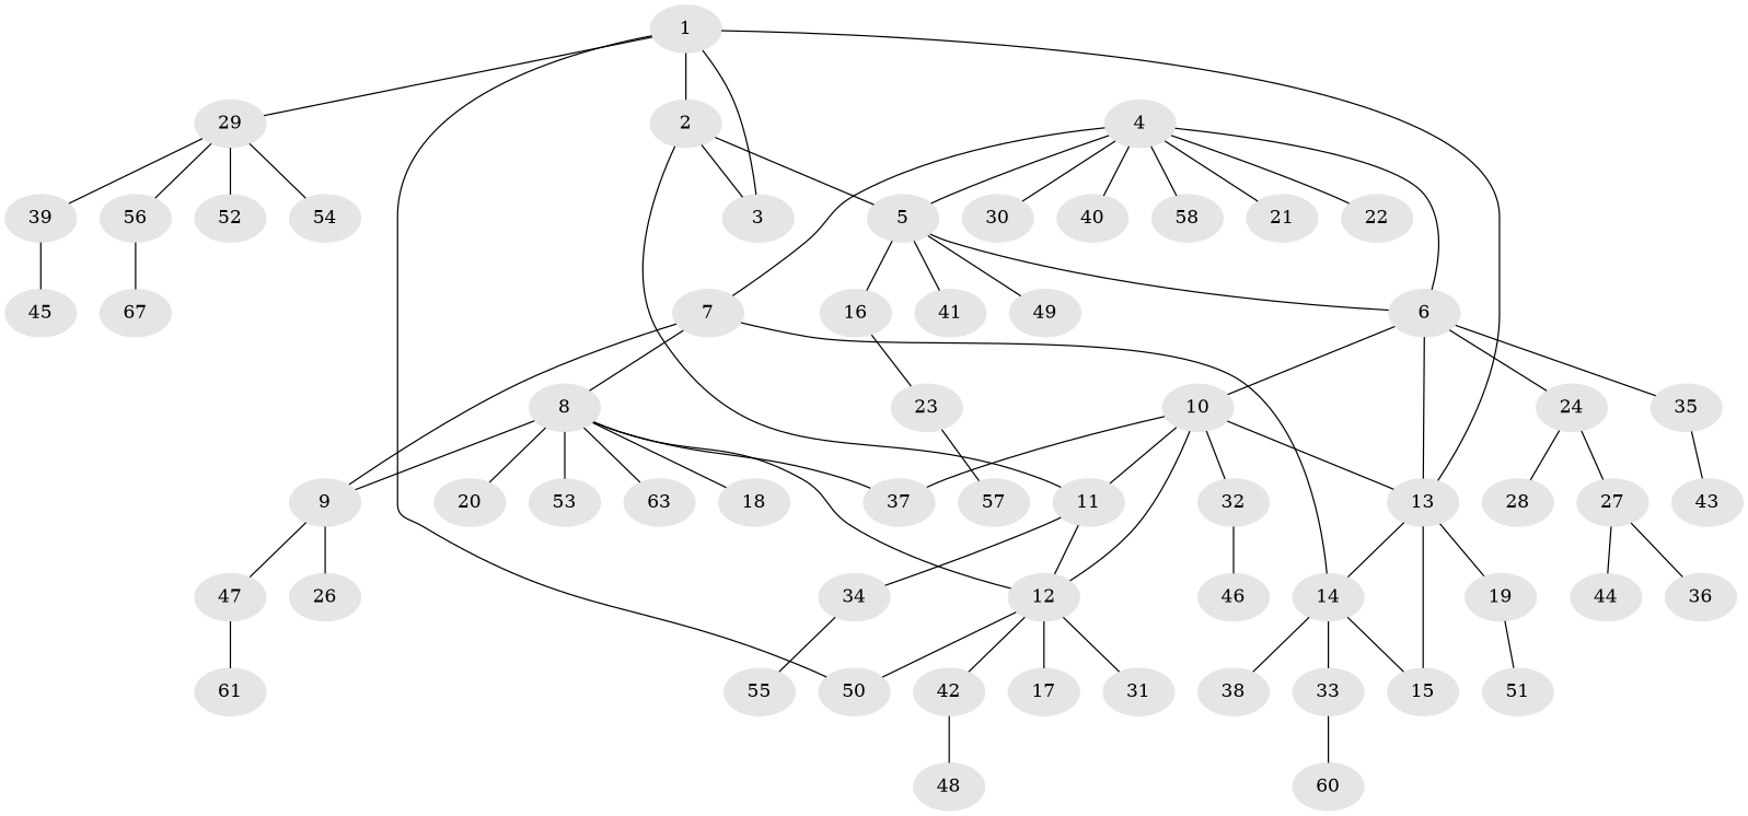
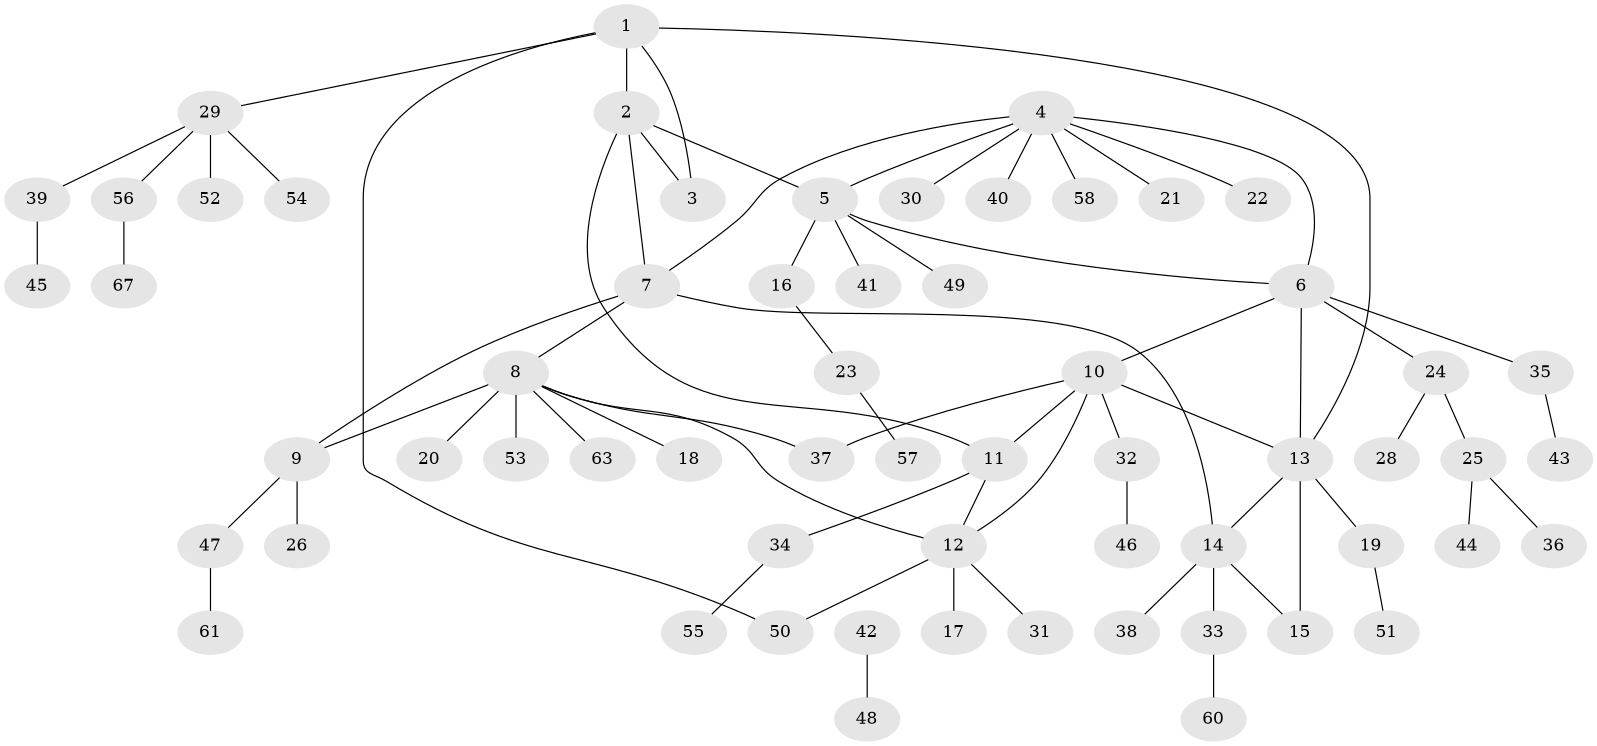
  graph {
    node [color=gray90 style=filled]
    1
    2
    3
    13
    29
    50
    5
    7
    11
    14
    15
    19
    39
    52
    54
    56
    6
    16
    41
    49
    8
    9
    12
    34
    4
    21
    22
    30
    40
    58
    10
    24
    35
    23
    37
    32
-   27
+   27 [label=25]
    28
    43
    18
    20
    53
    63
    26
    47
    33
    38
    17
    31
    42
    61
    46
    55
    48
    51
    60
    57
    36
    44
    45
    n61 [label=67]
    1 -- 2
    1 -- 3
    1 -- 13
    1 -- 29
    1 -- 50
    2 -- 3
    2 -- 5
+   2 -- 7
    2 -- 11
    13 -- 14
    13 -- 15
    13 -- 19
    29 -- 39
    29 -- 52
    29 -- 54
    29 -- 56
    5 -- 6
    5 -- 16
    5 -- 41
    5 -- 49
    7 -- 14
    7 -- 8
    7 -- 9
    11 -- 12
    11 -- 34
    14 -- 15
    14 -- 33
    14 -- 38
    19 -- 51
    39 -- 45
    56 -- n61
    6 -- 13
    6 -- 10
    6 -- 24
    6 -- 35
    16 -- 23
    8 -- 9
    8 -- 12
    8 -- 37
    8 -- 18
    8 -- 20
    8 -- 53
    8 -- 63
    9 -- 26
    9 -- 47
    12 -- 50
    12 -- 17
    12 -- 31
-   12 -- 42
    34 -- 55
    4 -- 5
    4 -- 7
    4 -- 6
    4 -- 21
    4 -- 22
    4 -- 30
    4 -- 40
    4 -- 58
    10 -- 13
    10 -- 11
    10 -- 12
    10 -- 37
    10 -- 32
    24 -- 27
    24 -- 28
    35 -- 43
    23 -- 57
    32 -- 46
    27 -- 36
    27 -- 44
    47 -- 61
    33 -- 60
    42 -- 48
  }
